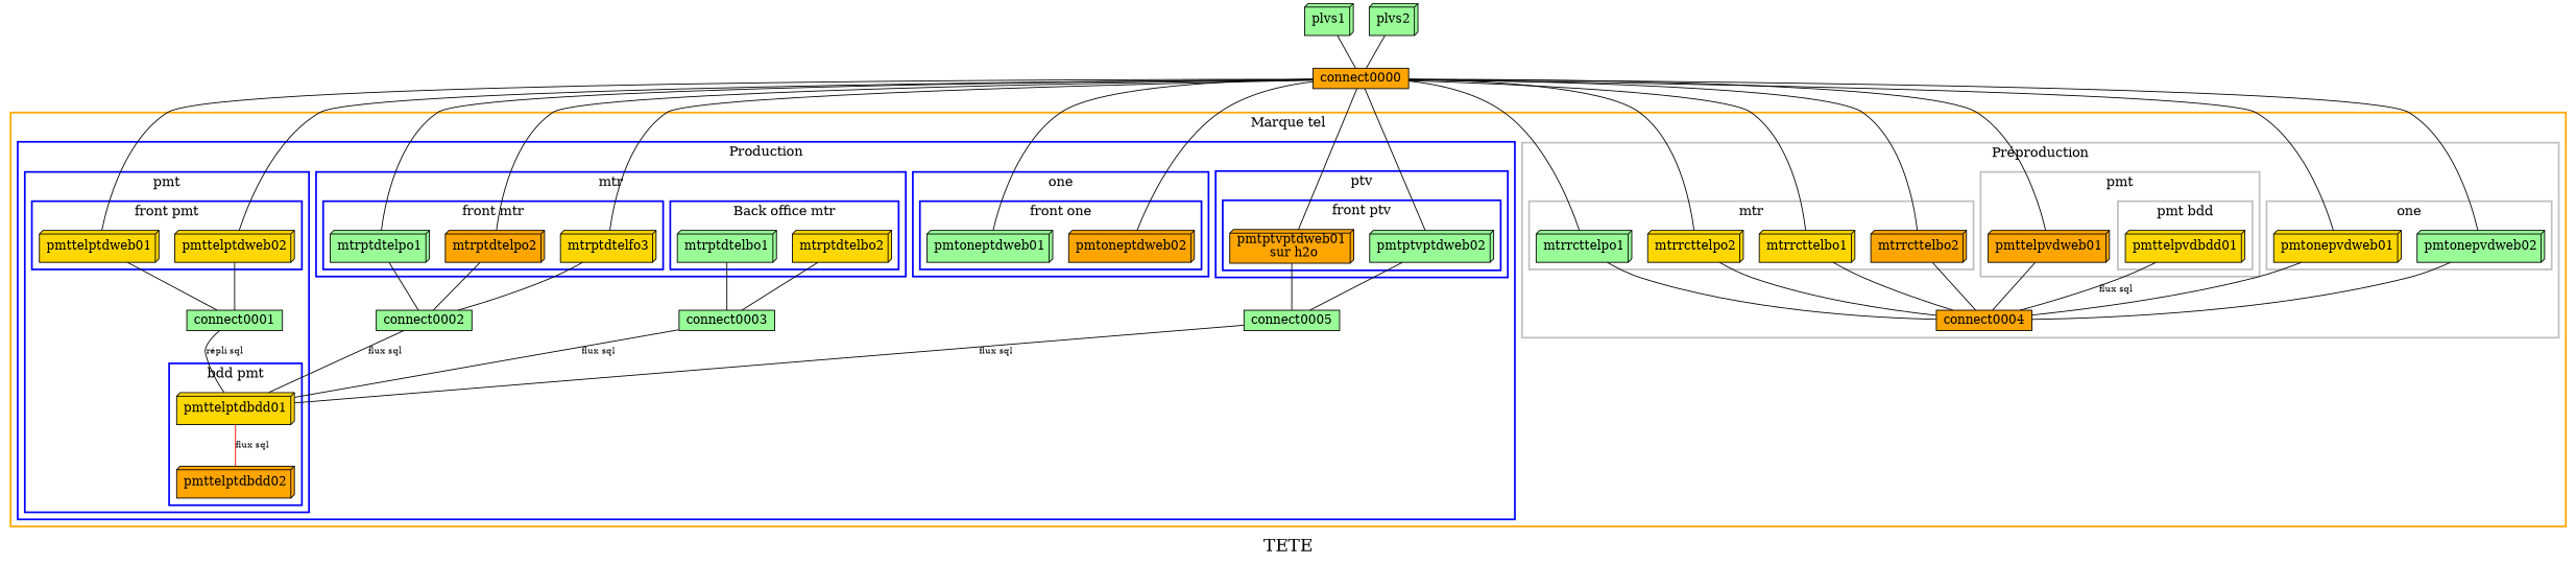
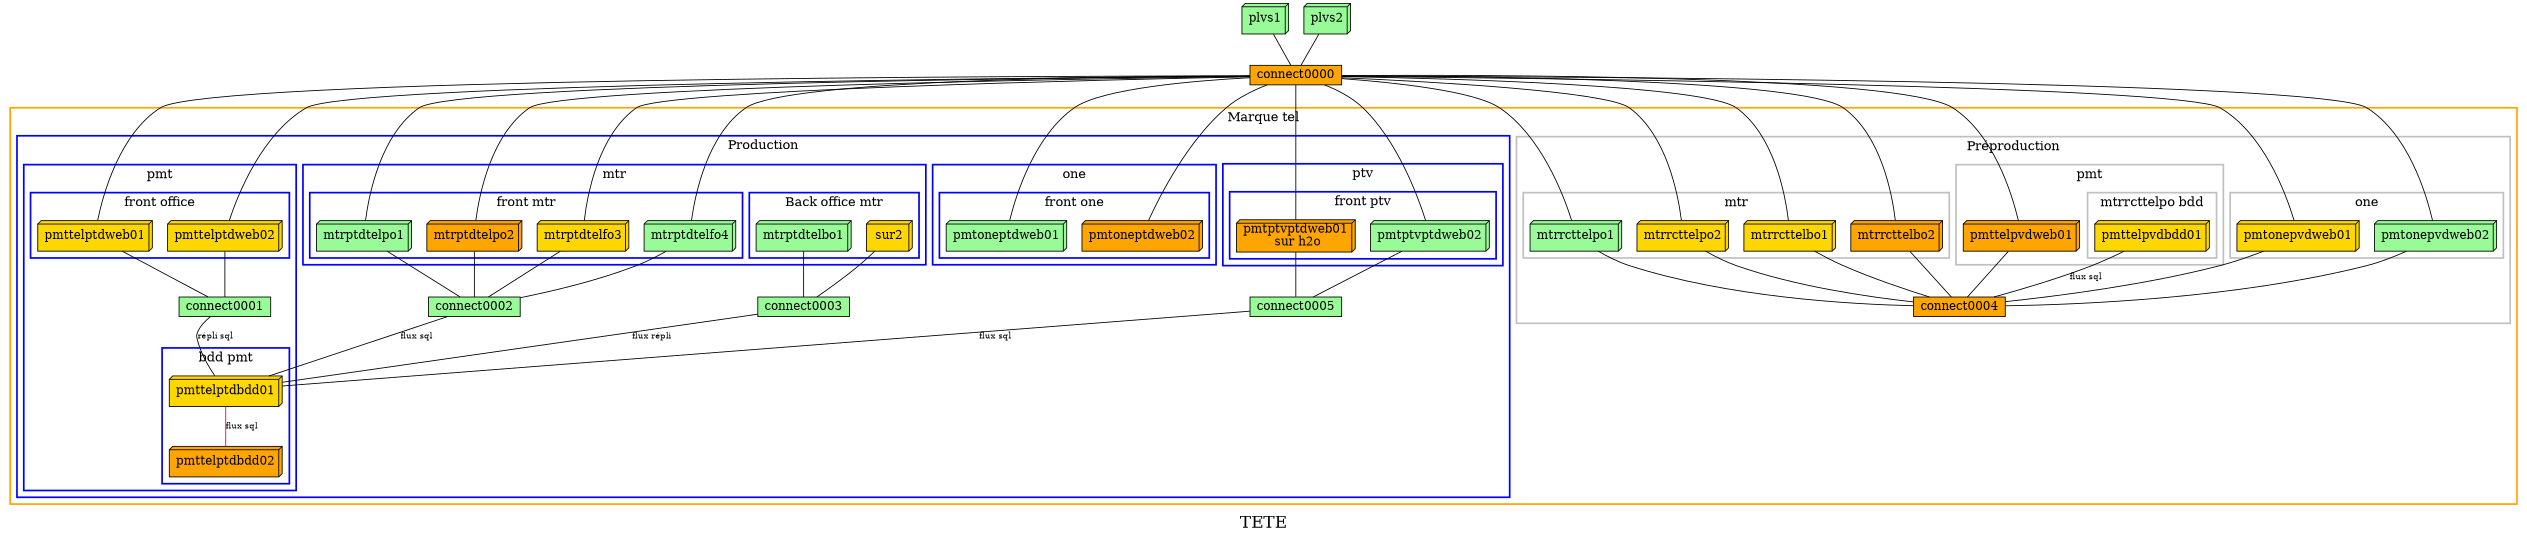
  digraph {
    fontname="DejaVu Serif"
    fontsize=20
    label=TETE
    labelfloat=True
    style=bold
    node [fillcolor=palegreen fontname="DejaVu Serif" shape=box3d style=filled]
    edge [dir=none fontname="DejaVu Serif" weight=1]
    pmttelptdweb01 [fillcolor=gold]
    pmttelptdweb02 [fillcolor=gold]
    pmttelptdbdd01 [fillcolor=gold]
    pmttelptdbdd02 [fillcolor=orange]
    connect0001 [height=.1 shape=rectangle width=.4]
    mtrptdtelpo1
    mtrptdtelpo2 [fillcolor=orange]
    mtrptdtelfo3 [fillcolor=gold]
+   mtrptdtelfo4
    mtrptdtelbo1
-   mtrptdtelbo2 [fillcolor=gold]
+   mtrptdtelbo2 [fillcolor=gold label=sur2]
    pmtoneptdweb01
    pmtoneptdweb02 [fillcolor=orange]
    n14 [fillcolor=orange label="pmtptvptdweb01\n sur h2o"]
    pmtptvptdweb02
    connect0002 [height=.1 shape=rectangle width=.4]
    connect0005 [height=.1 shape=rectangle width=.4]
    connect0003 [height=.1 shape=rectangle width=.4]
    mtrrcttelpo1
    mtrrcttelpo2 [fillcolor=gold]
    mtrrcttelbo1 [fillcolor=gold]
    mtrrcttelbo2 [fillcolor=orange]
    pmttelpvdbdd01 [fillcolor=gold]
    pmttelpvdweb01 [fillcolor=orange]
    pmtonepvdweb01 [fillcolor=gold]
    pmtonepvdweb02
    connect0004 [fillcolor=orange height=.1 shape=rectangle width=.4]
    connect0000 [fillcolor=orange height=.1 shape=rectangle width=.4]
    plvs1
    plvs2
    subgraph cluster_1 {
      color=orange
      fontsize=15
      label="Marque tel"
      subgraph cluster_2 {
        color=blue
        fontsize=15
        label=Production
        connect0002
        connect0005
        connect0003
        subgraph cluster_3 {
          color=blue
          fontsize=15
          label=pmt
          connect0001
          subgraph cluster_4 {
            color=blue
            fontsize=15
-           label="front pmt"
+           label="front office"
            pmttelptdweb01
            pmttelptdweb02
          }
          subgraph cluster_5 {
            color=blue
            fontsize=15
            label="bdd pmt"
            pmttelptdbdd01
            pmttelptdbdd02
          }
        }
        subgraph cluster_6 {
          color=blue
          fontsize=15
          label=mtr
          subgraph cluster_7 {
            color=blue
            fontsize=15
            label="front mtr"
            mtrptdtelpo1
            mtrptdtelpo2
            mtrptdtelfo3
+           mtrptdtelfo4
          }
          subgraph cluster_8 {
            color=blue
            fontsize=15
            label="Back office mtr"
            mtrptdtelbo1
            mtrptdtelbo2
          }
        }
        subgraph cluster_9 {
          color=blue
          fontsize=15
          label=one
          subgraph cluster_10 {
            color=blue
            fontsize=15
            label="front one"
            pmtoneptdweb01
            pmtoneptdweb02
          }
        }
        subgraph cluster_11 {
          color=blue
          fontsize=15
          label=ptv
          subgraph cluster_12 {
            color=blue
            fontsize=15
            label="front ptv"
            n14
            pmtptvptdweb02
          }
        }
      }
      subgraph cluster_13 {
        color=grey
        fontsize=15
        label="Préproduction"
        connect0004
        subgraph cluster_14 {
          color=grey
          fontsize=15
          label=mtr
          mtrrcttelpo1
          mtrrcttelpo2
          mtrrcttelbo1
          mtrrcttelbo2
        }
        subgraph cluster_15 {
          color=grey
          fontsize=15
          label=pmt
          pmttelpvdweb01
          subgraph cluster_16 {
            color=grey
            fontsize=15
-           label="pmt bdd"
+           label="mtrrcttelpo bdd"
            pmttelpvdbdd01
          }
        }
        subgraph cluster_17 {
          color=grey
          fontsize=15
          label=one
          pmtonepvdweb01
          pmtonepvdweb02
        }
      }
    }
    pmttelptdweb01 -> connect0001
    pmttelptdweb02 -> connect0001
    pmttelptdbdd01 -> pmttelptdbdd02 [color=red fontsize=10 label="flux sql" weight=""]
    connect0001 -> pmttelptdbdd01 [fontsize=10 label="répli sql" weight=""]
    mtrptdtelpo1 -> connect0002
    mtrptdtelpo2 -> connect0002
    mtrptdtelfo3 -> connect0002
+   mtrptdtelfo4 -> connect0002
    mtrptdtelbo1 -> connect0003
    mtrptdtelbo2 -> connect0003
    n14 -> connect0005
    pmtptvptdweb02 -> connect0005
    connect0002 -> pmttelptdbdd01 [fontsize=10 label="flux sql" weight=""]
    connect0005 -> pmttelptdbdd01 [fontsize=10 label="flux sql" weight=""]
-   connect0003 -> pmttelptdbdd01 [fontsize=10 label="flux sql" weight=""]
+   connect0003 -> pmttelptdbdd01 [fontsize=10 label="flux répli" weight=""]
    mtrrcttelpo1 -> connect0004
    mtrrcttelpo2 -> connect0004
    mtrrcttelbo1 -> connect0004
    mtrrcttelbo2 -> connect0004
    pmttelpvdweb01 -> connect0004
    pmtonepvdweb01 -> connect0004
    pmtonepvdweb02 -> connect0004
    connect0004 -> pmttelpvdbdd01 [fontsize=10 label="flux sql" weight=""]
    connect0000 -> pmttelptdweb01
    connect0000 -> pmttelptdweb02
    connect0000 -> mtrptdtelpo1
    connect0000 -> mtrptdtelpo2
    connect0000 -> mtrptdtelfo3
+   connect0000 -> mtrptdtelfo4
    connect0000 -> pmtoneptdweb01
    connect0000 -> pmtoneptdweb02
    connect0000 -> n14
    connect0000 -> pmtptvptdweb02
    connect0000 -> mtrrcttelpo1
    connect0000 -> mtrrcttelpo2
    connect0000 -> mtrrcttelbo1
    connect0000 -> mtrrcttelbo2
    connect0000 -> pmttelpvdweb01
    connect0000 -> pmtonepvdweb01
    connect0000 -> pmtonepvdweb02
    plvs1 -> connect0000 [height=.1 shape=rectangle style=filled width=.4 weight=""]
    plvs2 -> connect0000 [height=.1 shape=rectangle style=filled width=.4 weight=""]
  }
